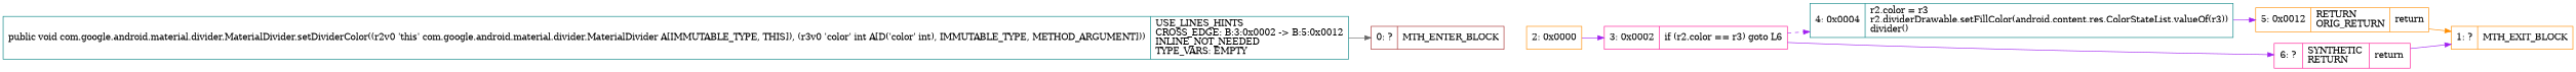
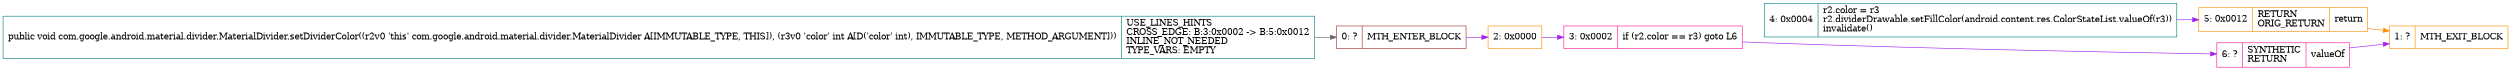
  digraph {
    rankdir=LR
    node [color=darkorange shape=record]
    edge [color=purple]
    n1 [color=brown label="{0\:\ ?|MTH_ENTER_BLOCK\l}"]
    n2 [label="{2\:\ 0x0000}"]
    n3 [color=deeppink label="{3\:\ 0x0002|if (r2.color == r3) goto L6\l}"]
-   n4 [color=teal label="{4\:\ 0x0004|r2.color = r3\lr2.dividerDrawable.setFillColor(android.content.res.ColorStateList.valueOf(r3))\ldivider()\l}"]
-   n5 [color=deeppink label="{6\:\ ?|SYNTHETIC\lRETURN\l|return\l}"]
+   n4 [color=teal label="{4\:\ 0x0004|r2.color = r3\lr2.dividerDrawable.setFillColor(android.content.res.ColorStateList.valueOf(r3))\linvalidate()\l}"]
+   n5 [color=deeppink label="{6\:\ ?|SYNTHETIC\lRETURN\l|valueOf\l}"]
    n6 [label="{5\:\ 0x0012|RETURN\lORIG_RETURN\l|return\l}"]
    n7 [label="{1\:\ ?|MTH_EXIT_BLOCK\l}"]
    n8 [color=teal label="{public void com.google.android.material.divider.MaterialDivider.setDividerColor((r2v0 'this' com.google.android.material.divider.MaterialDivider A[IMMUTABLE_TYPE, THIS]), (r3v0 'color' int A[D('color' int), IMMUTABLE_TYPE, METHOD_ARGUMENT]))  | USE_LINES_HINTS\lCROSS_EDGE: B:3:0x0002 \-\> B:5:0x0012\lINLINE_NOT_NEEDED\lTYPE_VARS: EMPTY\l}"]
+   n1 -> n2
    n2 -> n3
-   n3 -> n4 [style=dashed]
    n3 -> n5
    n4 -> n6
    n5 -> n7
    n6 -> n7 [color=darkorange]
    n8 -> n1 [color=gray40]
  }
